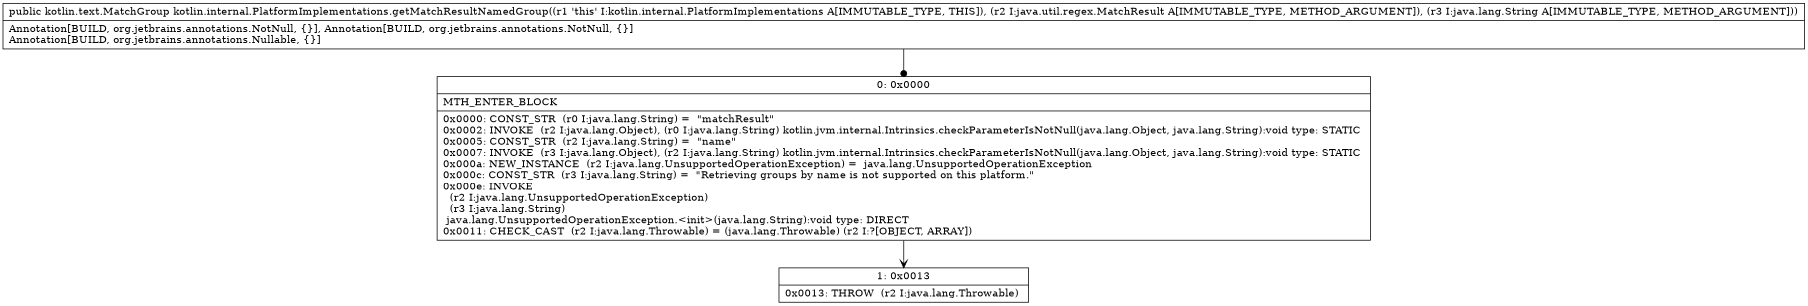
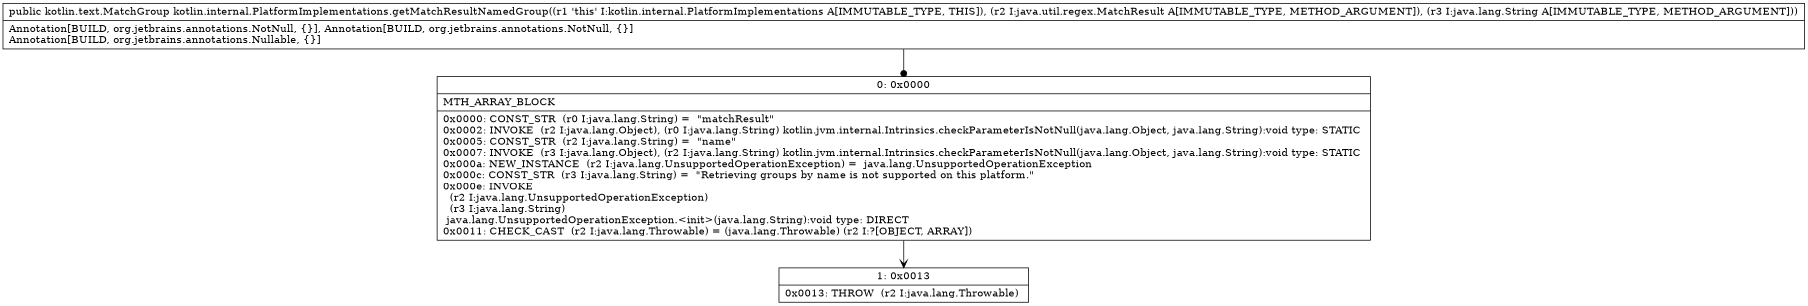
  digraph {
    node [shape=record]
-   n1 [label="{0\:\ 0x0000|MTH_ENTER_BLOCK\l|0x0000: CONST_STR  (r0 I:java.lang.String) =  \"matchResult\" \l0x0002: INVOKE  (r2 I:java.lang.Object), (r0 I:java.lang.String) kotlin.jvm.internal.Intrinsics.checkParameterIsNotNull(java.lang.Object, java.lang.String):void type: STATIC \l0x0005: CONST_STR  (r2 I:java.lang.String) =  \"name\" \l0x0007: INVOKE  (r3 I:java.lang.Object), (r2 I:java.lang.String) kotlin.jvm.internal.Intrinsics.checkParameterIsNotNull(java.lang.Object, java.lang.String):void type: STATIC \l0x000a: NEW_INSTANCE  (r2 I:java.lang.UnsupportedOperationException) =  java.lang.UnsupportedOperationException \l0x000c: CONST_STR  (r3 I:java.lang.String) =  \"Retrieving groups by name is not supported on this platform.\" \l0x000e: INVOKE  \l  (r2 I:java.lang.UnsupportedOperationException)\l  (r3 I:java.lang.String)\l java.lang.UnsupportedOperationException.\<init\>(java.lang.String):void type: DIRECT \l0x0011: CHECK_CAST  (r2 I:java.lang.Throwable) = (java.lang.Throwable) (r2 I:?[OBJECT, ARRAY]) \l}"]
+   n1 [label="{0\:\ 0x0000|MTH_ARRAY_BLOCK\l|0x0000: CONST_STR  (r0 I:java.lang.String) =  \"matchResult\" \l0x0002: INVOKE  (r2 I:java.lang.Object), (r0 I:java.lang.String) kotlin.jvm.internal.Intrinsics.checkParameterIsNotNull(java.lang.Object, java.lang.String):void type: STATIC \l0x0005: CONST_STR  (r2 I:java.lang.String) =  \"name\" \l0x0007: INVOKE  (r3 I:java.lang.Object), (r2 I:java.lang.String) kotlin.jvm.internal.Intrinsics.checkParameterIsNotNull(java.lang.Object, java.lang.String):void type: STATIC \l0x000a: NEW_INSTANCE  (r2 I:java.lang.UnsupportedOperationException) =  java.lang.UnsupportedOperationException \l0x000c: CONST_STR  (r3 I:java.lang.String) =  \"Retrieving groups by name is not supported on this platform.\" \l0x000e: INVOKE  \l  (r2 I:java.lang.UnsupportedOperationException)\l  (r3 I:java.lang.String)\l java.lang.UnsupportedOperationException.\<init\>(java.lang.String):void type: DIRECT \l0x0011: CHECK_CAST  (r2 I:java.lang.Throwable) = (java.lang.Throwable) (r2 I:?[OBJECT, ARRAY]) \l}"]
    n2 [label="{1\:\ 0x0013|0x0013: THROW  (r2 I:java.lang.Throwable) \l}"]
    n3 [label="{public kotlin.text.MatchGroup kotlin.internal.PlatformImplementations.getMatchResultNamedGroup((r1 'this' I:kotlin.internal.PlatformImplementations A[IMMUTABLE_TYPE, THIS]), (r2 I:java.util.regex.MatchResult A[IMMUTABLE_TYPE, METHOD_ARGUMENT]), (r3 I:java.lang.String A[IMMUTABLE_TYPE, METHOD_ARGUMENT]))  | Annotation[BUILD, org.jetbrains.annotations.NotNull, \{\}], Annotation[BUILD, org.jetbrains.annotations.NotNull, \{\}]\lAnnotation[BUILD, org.jetbrains.annotations.Nullable, \{\}]\l}"]
    n1 -> n2 [arrowhead=vee]
    n3 -> n1 [arrowhead=dot]
  }
